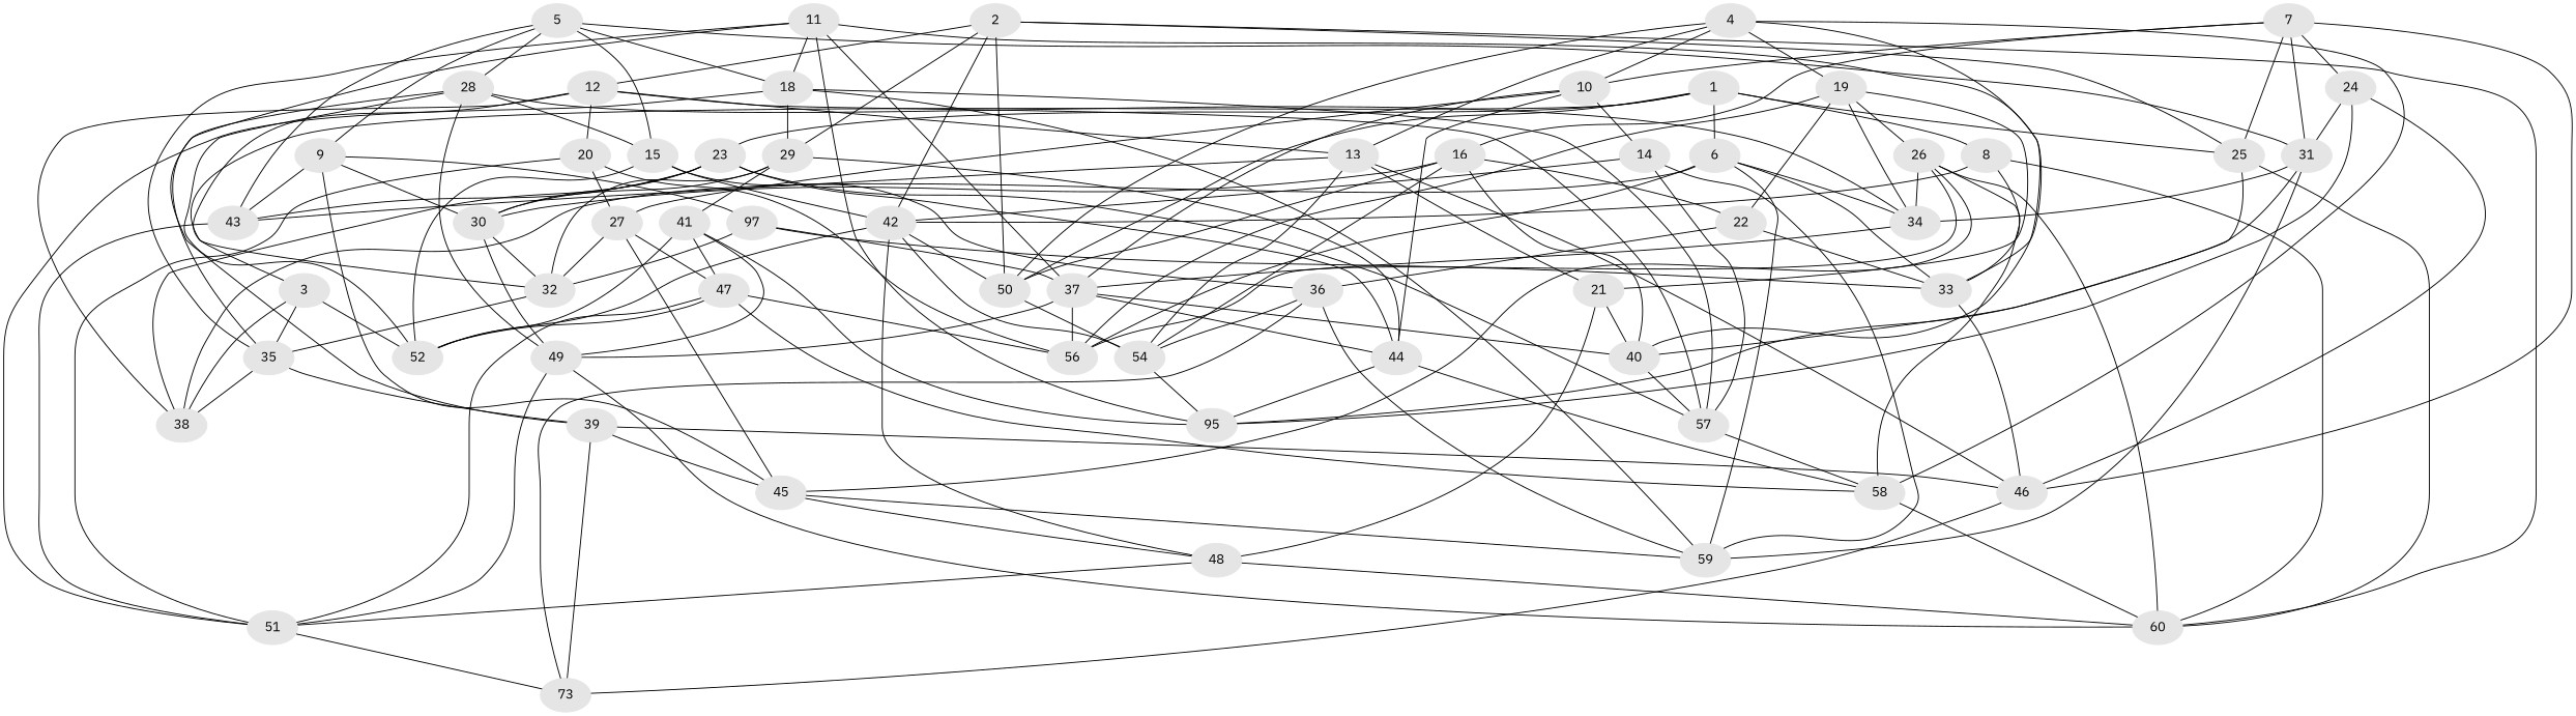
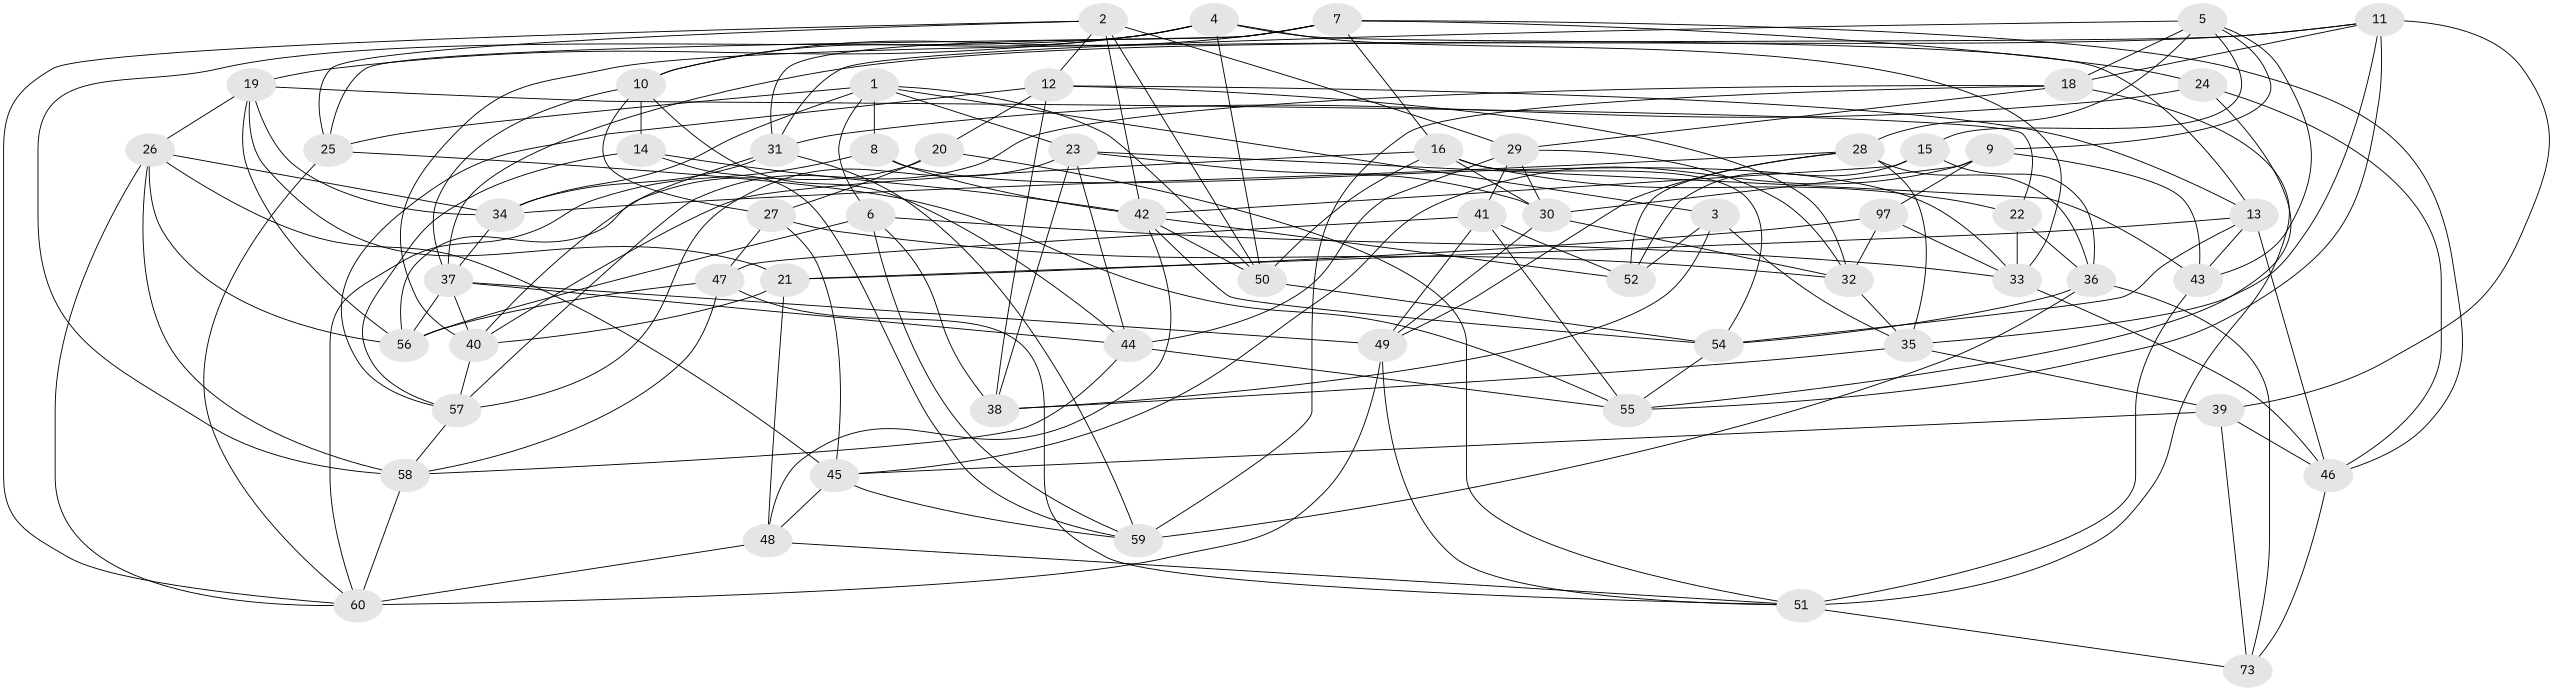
  graph {
    fontname="IBM Plex Sans"
    node [color=gray90 fontname="IBM Plex Sans" style=filled]
    edge [fontname="IBM Plex Sans" weight=1.0]
    1
    3
    6
    8
    23
    25
    50
    35
    38
    52
    33
    34
    56
    59
    42
    60
    43
    30
    44
    57
-   55 [label=95]
+   55
    54
    2
    12
    29
    13
    20
    32
    41
    48
    39
    4
    10
    19
    58
    14
    27
    37
    46
    21
    22
    26
    5
    9
    15
    18
    28
    31
    n49 [label=97]
    45
    36
    51
    49
    40
    7
    16
    24
    n58 [label=73]
    47
    11
    1 -- 3
    1 -- 6
    1 -- 8
    1 -- 23
    1 -- 25
    1 -- 50
    3 -- 35
    3 -- 38
    3 -- 52
    6 -- 38
    6 -- 33
-   6 -- 34
+   1 -- 34
    6 -- 56
    6 -- 59
    8 -- 33
    8 -- 42
    8 -- 60
    23 -- 38
    23 -- 43
    23 -- 30
    23 -- 44
    23 -- 57
    25 -- 60
    25 -- 55
    50 -- 54
    35 -- 38
    35 -- 39
    33 -- 46
    34 -- 37
    42 -- 50
    42 -- 52
    42 -- 54
    42 -- 48
    43 -- 51 [weight=2.0]
    30 -- 32
    30 -- 49
    44 -- 55
    44 -- 58
    57 -- 58
    54 -- 55
    2 -- 25
    2 -- 50
    2 -- 42
    2 -- 60
    2 -- 12
    2 -- 29
    12 -- 38
    12 -- 57
    12 -- 13
    12 -- 20
    12 -- 32
    29 -- 30
    29 -- 44
    29 -- 32
    29 -- 41
    13 -- 43
    13 -- 54
    13 -- 46
    13 -- 21
    20 -- 56
    20 -- 27
    20 -- 51
    32 -- 35
    41 -- 52
    41 -- 55
    41 -- 49
    41 -- 47
    48 -- 60 [weight=2.0]
    48 -- 51
    39 -- 46
    39 -- 45
    39 -- n58
    4 -- 50
    4 -- 33
    4 -- 13
    4 -- 10
    4 -- 19
    4 -- 58
    10 -- 44
    10 -- 14
    10 -- 27
    10 -- 37
    19 -- 34
    19 -- 56
    19 -- 21
    19 -- 22
    19 -- 26
    58 -- 60
    14 -- 59
    14 -- 42
    14 -- 57
    27 -- 32
    27 -- 45
    27 -- 47
    37 -- 56
    37 -- 44
    37 -- 49
    37 -- 40
    46 -- n58
    21 -- 48
    21 -- 40
    22 -- 33
    22 -- 36
    26 -- 34
    26 -- 56
    26 -- 60
    26 -- 58
    26 -- 45
    5 -- 43
    5 -- 9
    5 -- 15
    5 -- 18
    5 -- 28
    5 -- 31
    9 -- 43
    9 -- 30
    9 -- n49
    9 -- 45
    15 -- 52
    15 -- 42
    15 -- 36
    18 -- 59
    18 -- 57
    18 -- 29
    18 -- 51
    28 -- 35
    28 -- 52
    28 -- 34
-   28 -- 15
+   28 -- 36
    28 -- 49
    31 -- 34
    31 -- 59
    31 -- 40
    n49 -- 33
    n49 -- 32
-   n49 -- 37
+   n49 -- 21
    45 -- 59
    45 -- 48
    36 -- 59
    36 -- 54
    36 -- n58
    51 -- n58
    49 -- 60
    49 -- 51
    40 -- 57
    7 -- 25
    7 -- 10
    7 -- 46
    7 -- 31
    7 -- 16
    7 -- 24
    16 -- 50
    16 -- 30
    16 -- 54
    16 -- 22
    16 -- 40
    24 -- 55
    24 -- 46
    24 -- 31
-   47 -- 52
    47 -- 56
    47 -- 58
    47 -- 51
    11 -- 35
    11 -- 55
    11 -- 39
    11 -- 37
    11 -- 18
    11 -- 40
  }
